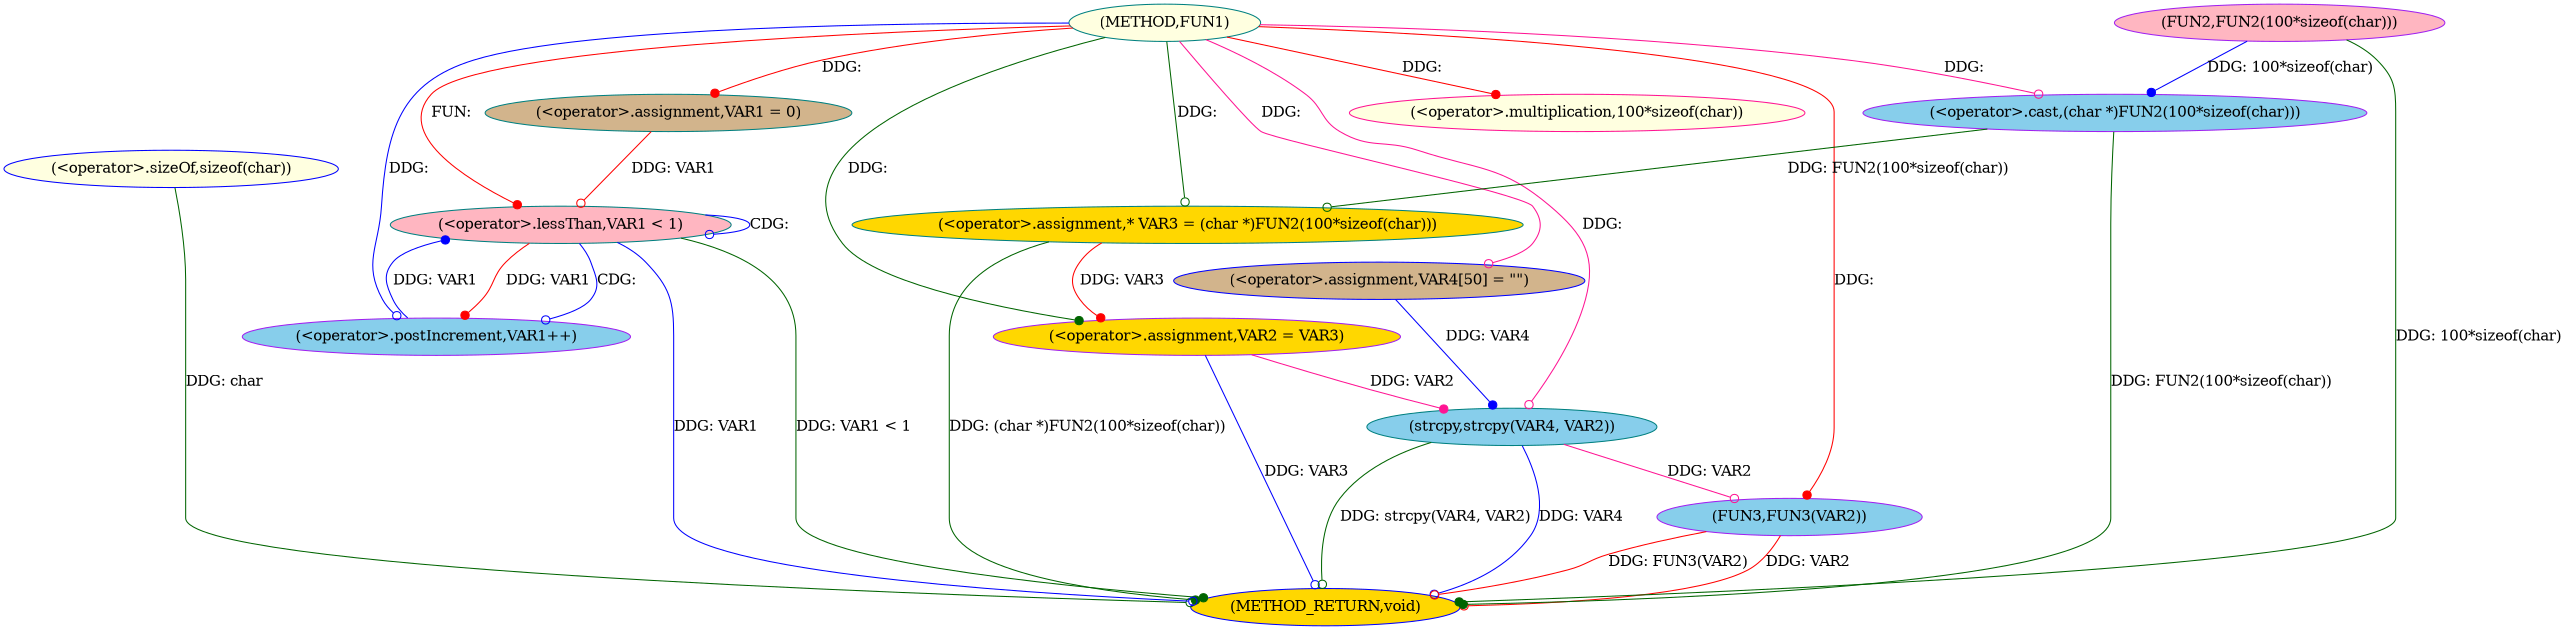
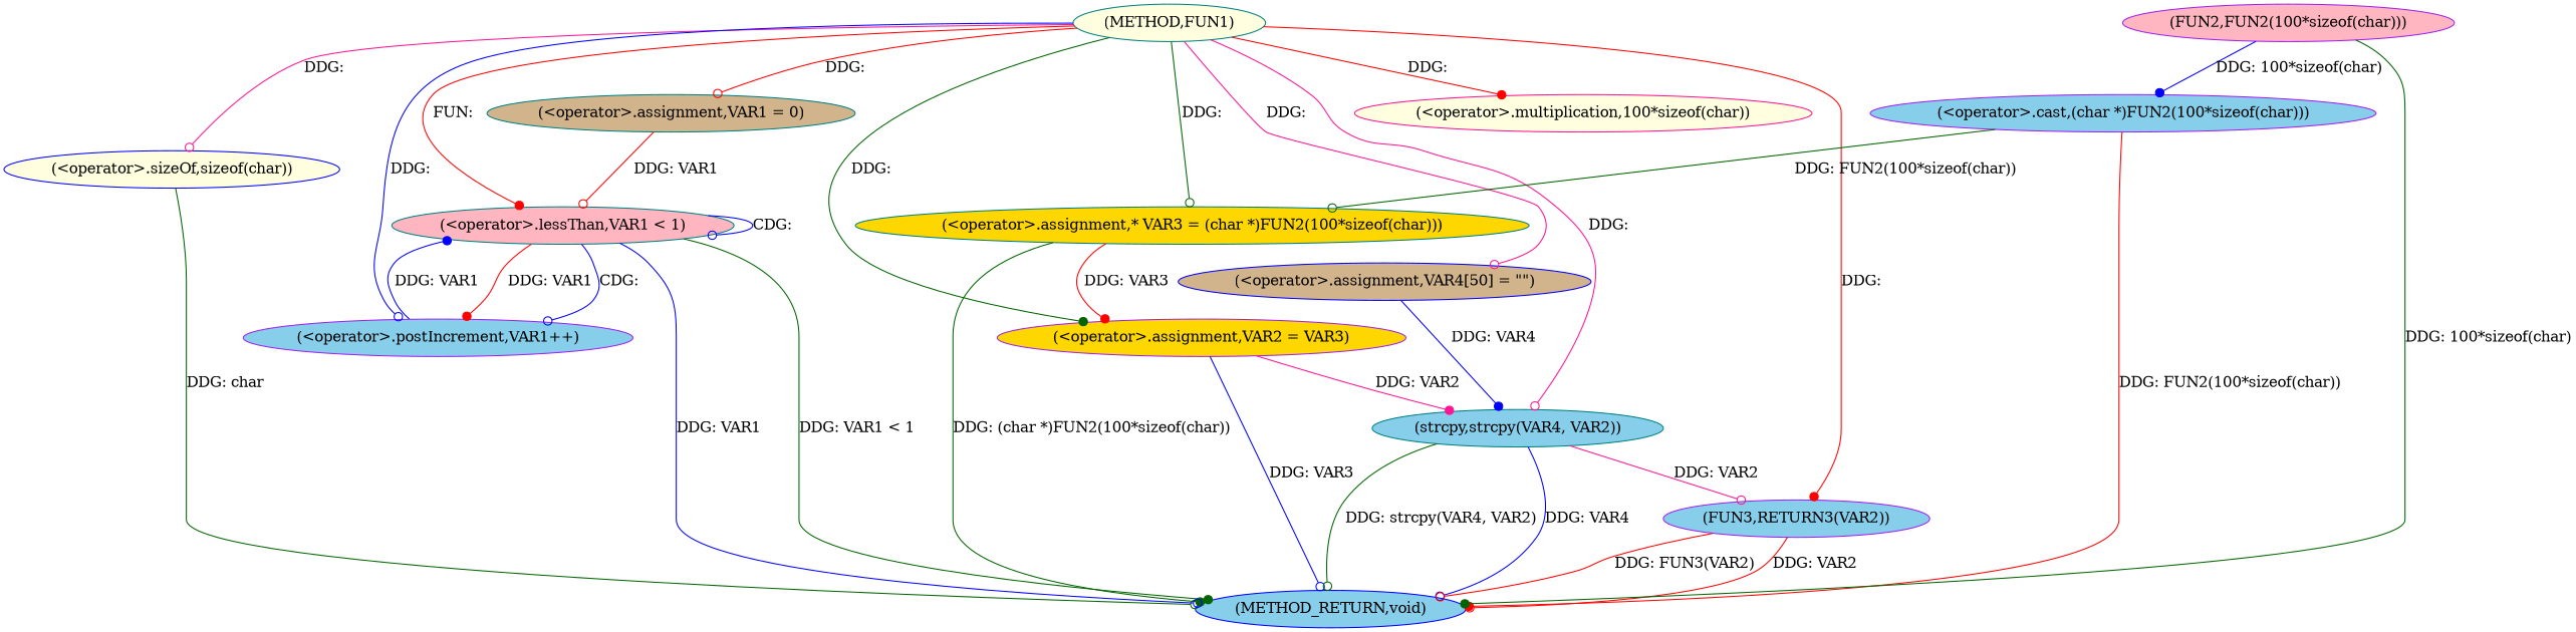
  digraph {
    node [color=teal fillcolor=skyblue style=filled]
    edge [arrowhead=odot color=darkgreen]
    n1 [fillcolor=lightyellow label="(METHOD,FUN1)"]
    n2 [fillcolor=gold label="(<operator>.assignment,* VAR3 = (char *)FUN2(100*sizeof(char)))"]
    n3 [color=deeppink fillcolor=lightyellow label="(<operator>.multiplication,100*sizeof(char))"]
    n4 [color=blue fillcolor=lightyellow label="(<operator>.sizeOf,sizeof(char))"]
    n5 [color=purple fillcolor=gold label="(<operator>.assignment,VAR2 = VAR3)"]
    n6 [fillcolor=tan label="(<operator>.assignment,VAR1 = 0)"]
    n7 [fillcolor=lightpink label="(<operator>.lessThan,VAR1 < 1)"]
    n8 [color=purple label="(<operator>.postIncrement,VAR1++)"]
    n9 [color=blue fillcolor=tan label="(<operator>.assignment,VAR4[50] = \"\")"]
    n10 [label="(strcpy,strcpy(VAR4, VAR2))"]
-   n11 [color=purple label="(FUN3,FUN3(VAR2))"]
-   n12 [color=blue fillcolor=gold label="(METHOD_RETURN,void)"]
+   n11 [color=purple label="(FUN3,RETURN3(VAR2))"]
+   n12 [color=blue label="(METHOD_RETURN,void)"]
    n13 [color=purple label="(<operator>.cast,(char *)FUN2(100*sizeof(char)))"]
    n14 [color=purple fillcolor=lightpink label="(FUN2,FUN2(100*sizeof(char)))"]
    n1 -> n2 [label="DDG: "]
    n1 -> n3 [arrowhead=dot color=red label="DDG: "]
-   n1 -> n13 [color=deeppink label="DDG: "]
+   n1 -> n4 [color=deeppink label="DDG: "]
    n1 -> n5 [arrowhead=dot label="DDG: "]
-   n1 -> n6 [arrowhead=dot color=red label="DDG: "]
+   n1 -> n6 [color=red label="DDG: "]
    n1 -> n7 [arrowhead=dot color=red label="FUN: "]
    n1 -> n8 [color=blue label="DDG: "]
    n1 -> n9 [color=deeppink label="DDG: "]
    n1 -> n10 [color=deeppink label="DDG: "]
    n1 -> n11 [arrowhead=dot color=red label="DDG: "]
    n2 -> n5 [arrowhead=dot color=red label="DDG: VAR3"]
    n2 -> n12 [arrowhead=dot label="DDG: (char *)FUN2(100*sizeof(char))"]
    n4 -> n12 [label="DDG: char"]
    n5 -> n10 [arrowhead=dot color=deeppink label="DDG: VAR2"]
    n5 -> n12 [color=blue label="DDG: VAR3"]
    n6 -> n7 [color=red label="DDG: VAR1"]
    n7 -> n7 [color=blue label="CDG: "]
    n7 -> n8 [arrowhead=dot color=red label="DDG: VAR1"]
    n7 -> n8 [color=blue label="CDG: "]
    n7 -> n12 [arrowhead=dot label="DDG: VAR1 < 1"]
    n7 -> n12 [color=blue label="DDG: VAR1"]
    n8 -> n7 [arrowhead=dot color=blue label="DDG: VAR1"]
    n9 -> n10 [arrowhead=dot color=blue label="DDG: VAR4"]
    n10 -> n11 [color=deeppink label="DDG: VAR2"]
    n10 -> n12 [label="DDG: strcpy(VAR4, VAR2)"]
    n10 -> n12 [color=blue label="DDG: VAR4"]
    n11 -> n12 [color=red label="DDG: FUN3(VAR2)"]
    n11 -> n12 [color=red label="DDG: VAR2"]
    n13 -> n2 [label="DDG: FUN2(100*sizeof(char))"]
-   n13 -> n12 [arrowhead=dot label="DDG: FUN2(100*sizeof(char))"]
+   n13 -> n12 [arrowhead=dot color=red label="DDG: FUN2(100*sizeof(char))"]
    n14 -> n12 [arrowhead=dot label="DDG: 100*sizeof(char)"]
    n14 -> n13 [arrowhead=dot color=blue label="DDG: 100*sizeof(char)"]
  }
